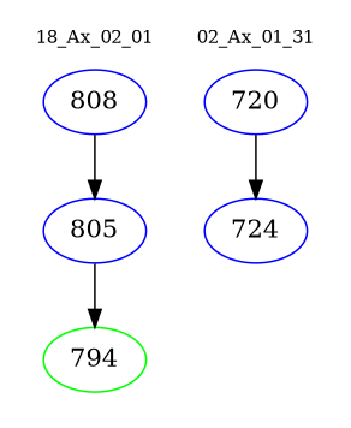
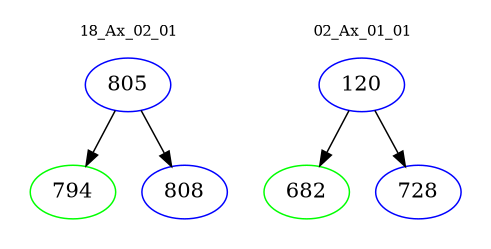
  digraph {
    node [color=blue]
    edge [color=black]
    n1 [label=805]
    n2 [color=green label=794]
    n3 [label=808]
-   n4 [label=720]
-   n6 [label=724]
+   n4 [label=120]
+   n5 [color=green label=682]
+   n6 [label=728]
    subgraph cluster_1 {
      color=white
      fontsize=10
      label="18_Ax_02_01"
      n1
      n2
      n3
    }
    subgraph cluster_2 {
      color=white
      fontsize=10
-     label="02_Ax_01_31"
+     label="02_Ax_01_01"
      n4
+     n5
      n6
    }
    n1 -> n2
-   n3 -> n1
+   n1 -> n3
+   n4 -> n5
    n4 -> n6
  }
